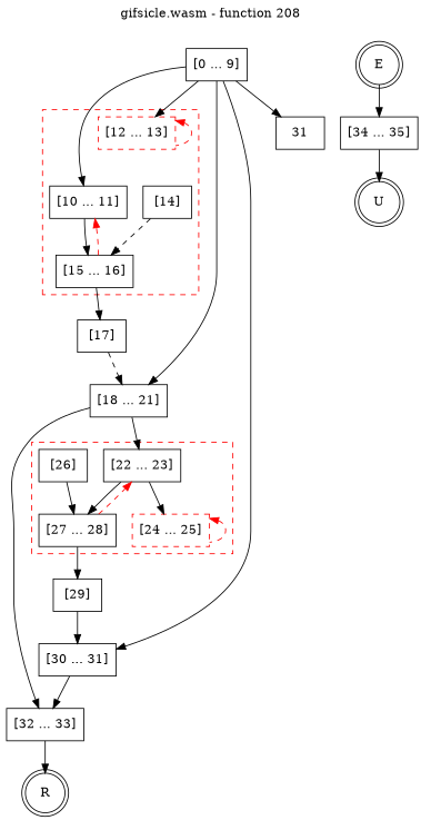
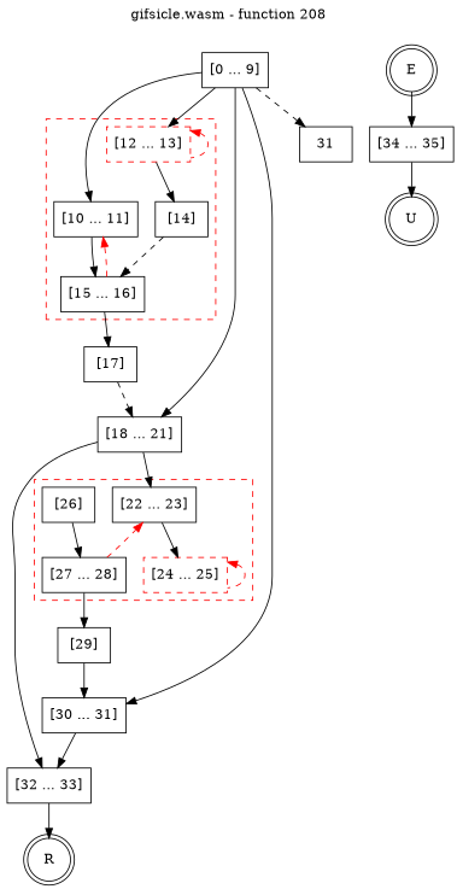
  digraph {
    label="gifsicle.wasm - function 208"
    labelfontcolor=black
    labelfontname=Helvetica
    labelfontsize=16
    labelloc=t
    node [color=black shape=box style=solid]
    n1 [label="[10 ... 11]"]
    n2 [color=red label="[12 ... 13]" style=dashed]
    n3 [label="[14]"]
    n4 [label="[15 ... 16]"]
    n5 [label="[22 ... 23]"]
    n6 [color=red label="[24 ... 25]" style=dashed]
    n7 [label="[26]"]
    n8 [label="[27 ... 28]"]
    n9 [label="[17]"]
    n10 [label="[29]"]
    E [shape=doublecircle color="" style=""]
    n12 [label="[34 ... 35]"]
    n13 [label=U shape=doublecircle color="" style=""]
    n14 [label=R shape=doublecircle color="" style=""]
    n15 [label="[0 ... 9]"]
    n16 [label="[18 ... 21]"]
    n17 [label="[30 ... 31]"]
    n18 [label=31]
    n19 [label="[32 ... 33]"]
    subgraph cluster_1 {
      color=red
      label=""
      style=dashed
      n1
      n2
      n3
      n4
    }
    subgraph cluster_2 {
      color=red
      label=""
      style=dashed
      n5
      n6
      n7
      n8
    }
    n1 -> n4
    n2 -> n2 [color=red dir=back style=dashed]
+   n2 -> n3
    n3 -> n4 [style=dashed]
    n4 -> n1 [color=red style=dashed]
    n4 -> n9
    n5 -> n6
-   n5 -> n8
    n6 -> n6 [color=red dir=back style=dashed]
    n7 -> n8
    n8 -> n5 [color=red style=dashed]
    n8 -> n10
    n9 -> n16 [style=dashed]
    n10 -> n17
    E -> n12
    n12 -> n13
    n15 -> n1
    n15 -> n2
    n15 -> n16
    n15 -> n17
-   n15 -> n18
+   n15 -> n18 [style=dashed]
    n16 -> n5
    n16 -> n19
    n17 -> n19
    n19 -> n14
  }
